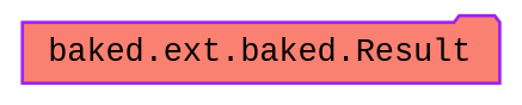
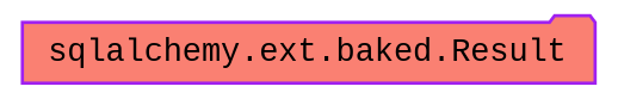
  digraph {
    rankdir=TB
    fontname="Liberation Mono"
-   n1 [color=purple fillcolor=salmon fontname="Liberation Mono" fontsize=10 height=0.2 label="baked.ext.baked.Result" shape=folder style=filled width=0.4]
+   n1 [color=purple fillcolor=salmon fontname="Liberation Mono" fontsize=10 height=0.2 label="sqlalchemy.ext.baked.Result" shape=folder style=filled width=0.4]
  }
